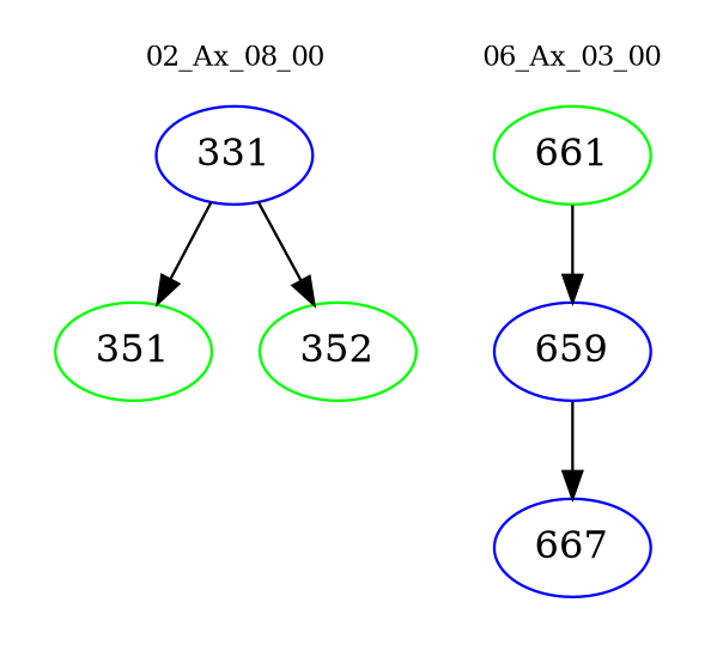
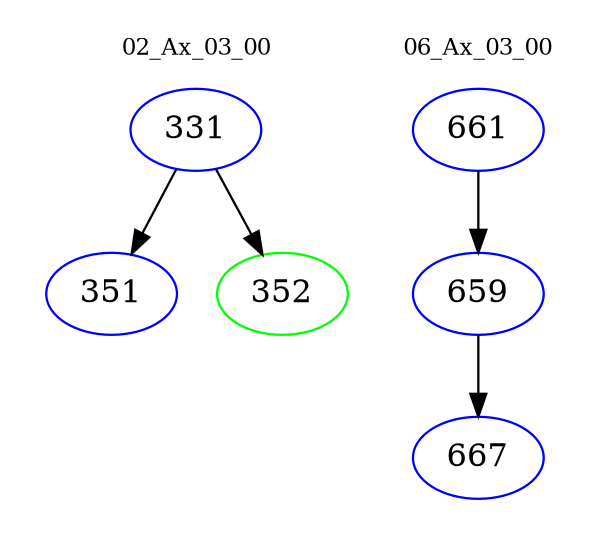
  digraph {
    node [color=green]
    edge [color=black]
-   n1 [label=351]
+   n1 [color=blue label=351]
    n2 [color=blue label=331]
    n3 [label=352]
-   n4 [label=661]
+   n4 [color=blue label=661]
    n5 [color=blue label=659]
    n6 [color=blue label=667]
    subgraph cluster_1 {
      color=white
      fontsize=10
-     label="02_Ax_08_00"
+     label="02_Ax_03_00"
      n1
      n2
      n3
    }
    subgraph cluster_2 {
      color=white
      fontsize=10
      label="06_Ax_03_00"
      n4
      n5
      n6
    }
    n2 -> n1
    n2 -> n3
    n4 -> n5
    n5 -> n6
  }
